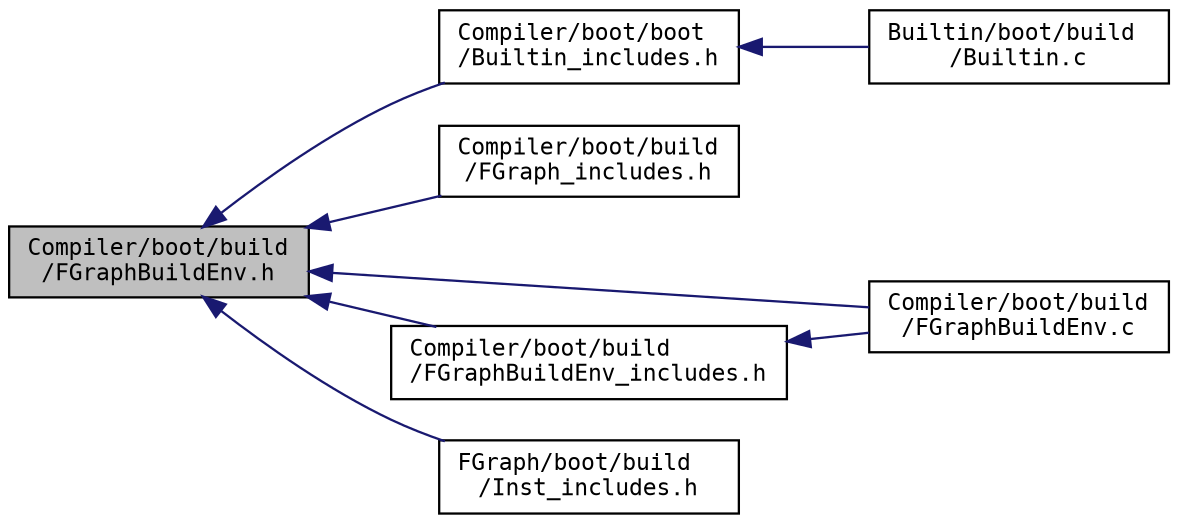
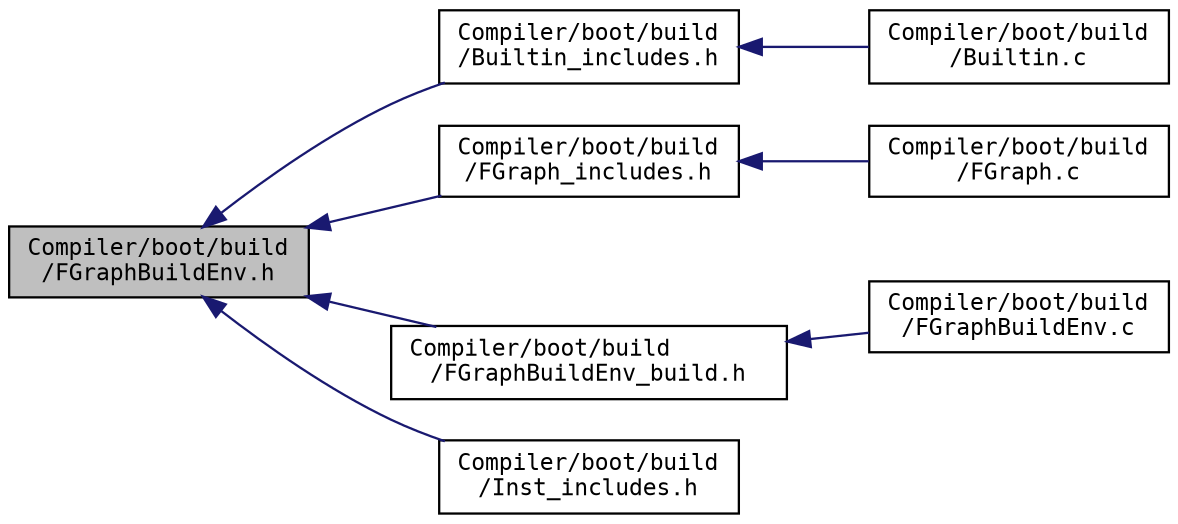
  digraph {
    fontname="DejaVu Sans Mono"
    rankdir=LR
    node [color=black fillcolor=white fontname="DejaVu Sans Mono" fontsize=10 shape=record style=filled]
    edge [color=midnightblue dir=back fontname="DejaVu Sans Mono" fontsize=10 labelfontname=Helvetica labelfontsize=10 style=solid]
    n1 [fillcolor=grey75 fontcolor=black height=0.2 label="Compiler/boot/build\l/FGraphBuildEnv.h" width=0.4]
-   n2 [height=0.2 label="Compiler/boot/boot\l/Builtin_includes.h" width=0.4]
+   n2 [height=0.2 label="Compiler/boot/build\l/Builtin_includes.h" width=0.4]
    n3 [height=0.2 label="Compiler/boot/build\l/FGraph_includes.h" width=0.4]
    n4 [height=0.2 label="Compiler/boot/build\l/FGraphBuildEnv.c" width=0.4]
-   n5 [height=0.2 label="Compiler/boot/build\l/FGraphBuildEnv_includes.h" width=0.4]
-   n6 [height=0.2 label="FGraph/boot/build\l/Inst_includes.h" width=0.4]
-   n7 [height=0.2 label="Builtin/boot/build\l/Builtin.c" width=0.4]
+   n5 [height=0.2 label="Compiler/boot/build\l/FGraphBuildEnv_build.h" width=0.4]
+   n6 [height=0.2 label="Compiler/boot/build\l/Inst_includes.h" width=0.4]
+   n7 [height=0.2 label="Compiler/boot/build\l/Builtin.c" width=0.4]
+   n8 [height=0.2 label="Compiler/boot/build\l/FGraph.c" width=0.4]
    n1 -> n2
    n1 -> n3
-   n1 -> n4
    n1 -> n5
    n1 -> n6
    n2 -> n7
+   n3 -> n8
    n5 -> n4
  }
